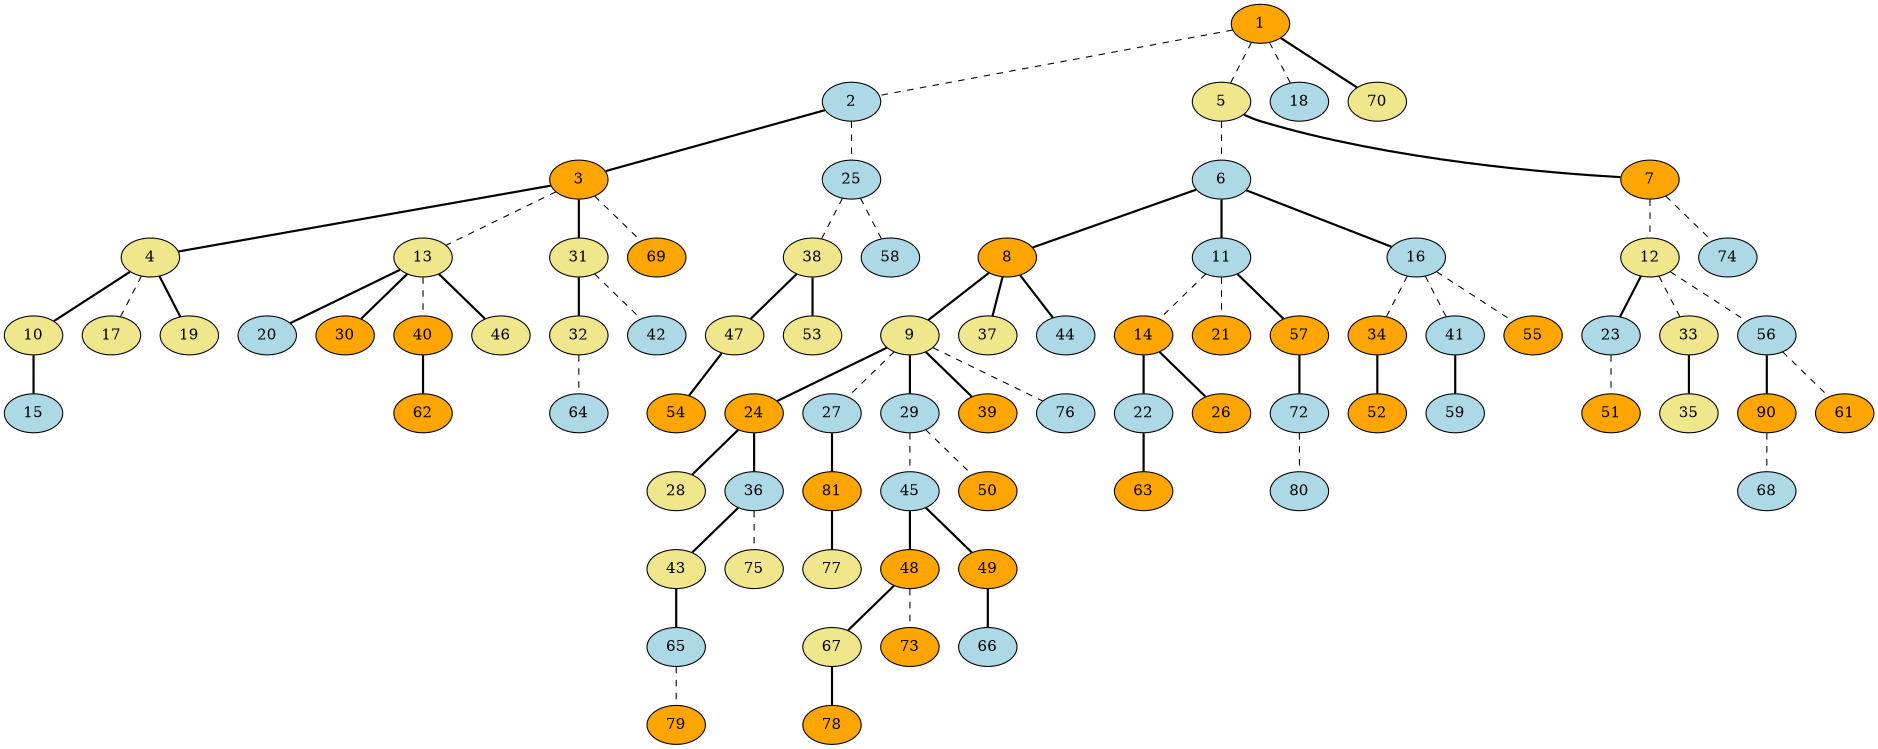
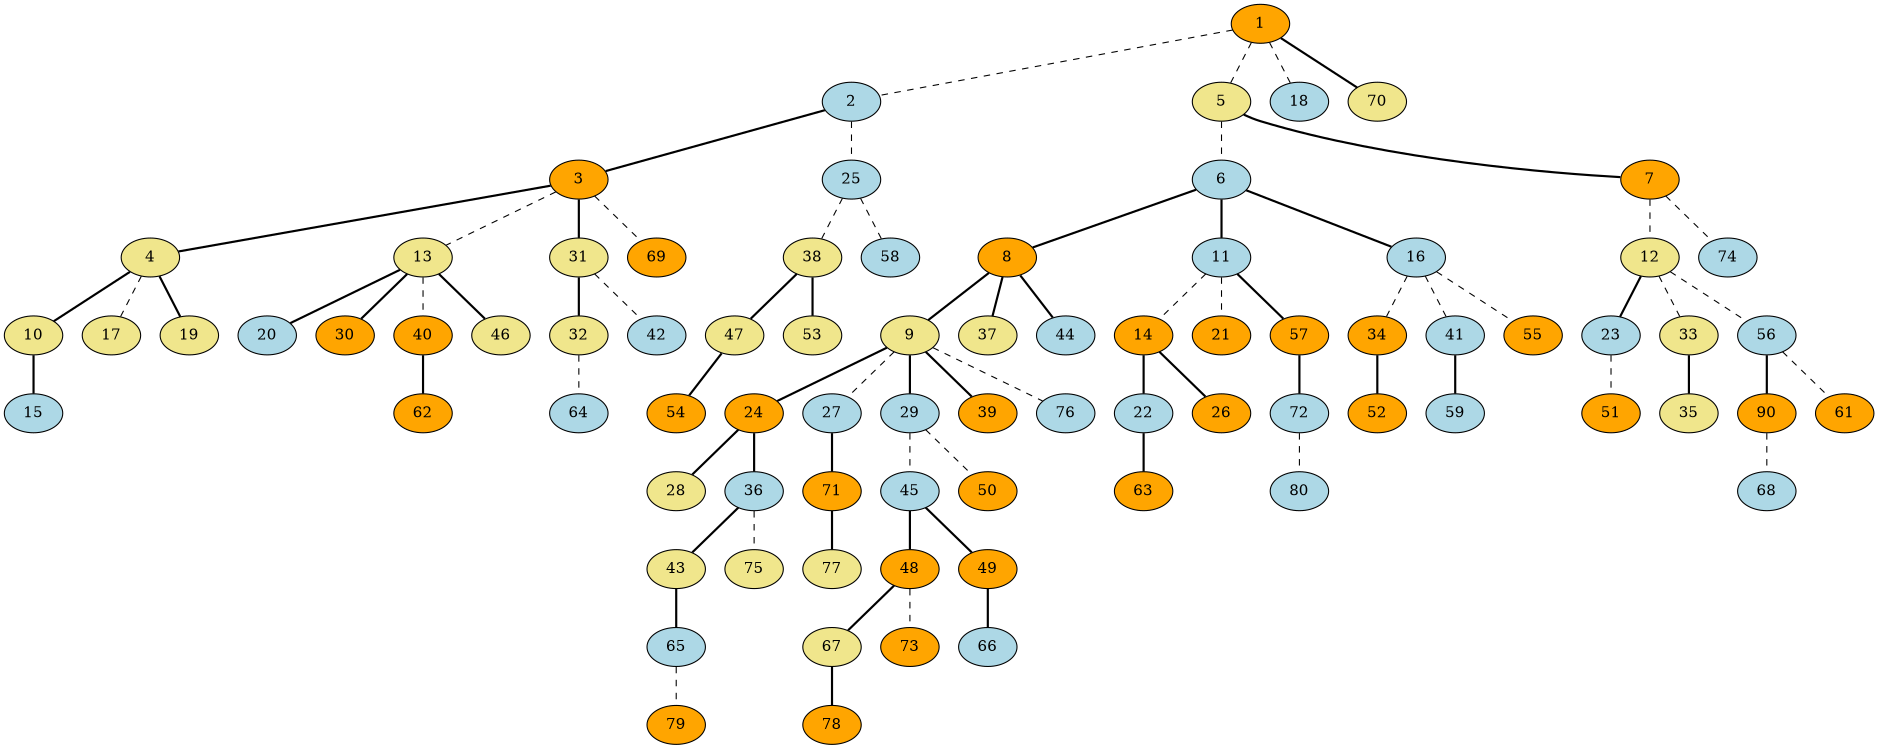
  graph {
    node [fillcolor=orange style=filled]
    edge [style=bold]
    2 [fillcolor=lightblue]
    1
    5 [fillcolor=khaki]
    18 [fillcolor=lightblue]
    70 [fillcolor=khaki]
    3
    25 [fillcolor=lightblue]
    6 [fillcolor=lightblue]
    7
    4 [fillcolor=khaki]
    13 [fillcolor=khaki]
    31 [fillcolor=khaki]
    69
    38 [fillcolor=khaki]
    58 [fillcolor=lightblue]
    8
    11 [fillcolor=lightblue]
    16 [fillcolor=lightblue]
    12 [fillcolor=khaki]
    74 [fillcolor=lightblue]
    10 [fillcolor=khaki]
    17 [fillcolor=khaki]
    19 [fillcolor=khaki]
    20 [fillcolor=lightblue]
    30
    40
    46 [fillcolor=khaki]
    32 [fillcolor=khaki]
    42 [fillcolor=lightblue]
    47 [fillcolor=khaki]
    53 [fillcolor=khaki]
    15 [fillcolor=lightblue]
    62
    64 [fillcolor=lightblue]
    9 [fillcolor=khaki]
    37 [fillcolor=khaki]
    44 [fillcolor=lightblue]
    14
    21
    57
    34
    41 [fillcolor=lightblue]
    55
    23 [fillcolor=lightblue]
    33 [fillcolor=khaki]
    56 [fillcolor=lightblue]
    24
    27 [fillcolor=lightblue]
    29 [fillcolor=lightblue]
    39
    76 [fillcolor=lightblue]
    22 [fillcolor=lightblue]
    26
    72 [fillcolor=lightblue]
    52
    59 [fillcolor=lightblue]
    51
    35 [fillcolor=khaki]
    n59 [label=90]
    61
    28 [fillcolor=khaki]
    36 [fillcolor=lightblue]
-   71 [label=81]
+   71
    45 [fillcolor=lightblue]
    50
    43 [fillcolor=khaki]
    75 [fillcolor=khaki]
    77 [fillcolor=khaki]
    48
    49
    63
    80 [fillcolor=lightblue]
    68 [fillcolor=lightblue]
    65 [fillcolor=lightblue]
    54
    67 [fillcolor=khaki]
    73
    66 [fillcolor=lightblue]
    79
    78
    2 -- 3
    2 -- 25 [style=dashed]
    1 -- 2 [style=dashed]
    1 -- 5 [style=dashed]
    1 -- 18 [style=dashed]
    1 -- 70
    5 -- 6 [style=dashed]
    5 -- 7
    3 -- 4
    3 -- 13 [style=dashed]
    3 -- 31
    3 -- 69 [style=dashed]
    25 -- 38 [style=dashed]
    25 -- 58 [style=dashed]
    6 -- 8
    6 -- 11
    6 -- 16
    7 -- 12 [style=dashed]
    7 -- 74 [style=dashed]
    4 -- 10
    4 -- 17 [style=dashed]
    4 -- 19
    13 -- 20
    13 -- 30
    13 -- 40 [style=dashed]
    13 -- 46
    31 -- 32
    31 -- 42 [style=dashed]
    38 -- 47
    38 -- 53
    8 -- 9
    8 -- 37
    8 -- 44
    11 -- 14 [style=dashed]
    11 -- 21 [style=dashed]
    11 -- 57
    16 -- 34 [style=dashed]
    16 -- 41 [style=dashed]
    16 -- 55 [style=dashed]
    12 -- 23
    12 -- 33 [style=dashed]
    12 -- 56 [style=dashed]
    10 -- 15
    40 -- 62
    32 -- 64 [style=dashed]
    47 -- 54
    9 -- 24
    9 -- 27 [style=dashed]
    9 -- 29
    9 -- 39
    9 -- 76 [style=dashed]
    14 -- 22
    14 -- 26
    57 -- 72
    34 -- 52
    41 -- 59
    23 -- 51 [style=dashed]
    33 -- 35
    56 -- n59
    56 -- 61 [style=dashed]
    24 -- 28
    24 -- 36
    27 -- 71
    29 -- 45 [style=dashed]
    29 -- 50 [style=dashed]
    22 -- 63
    72 -- 80 [style=dashed]
    n59 -- 68 [style=dashed]
    36 -- 43
    36 -- 75 [style=dashed]
    71 -- 77
    45 -- 48
    45 -- 49
    43 -- 65
    48 -- 67
    48 -- 73 [style=dashed]
    49 -- 66
    65 -- 79 [style=dashed]
    67 -- 78
  }
